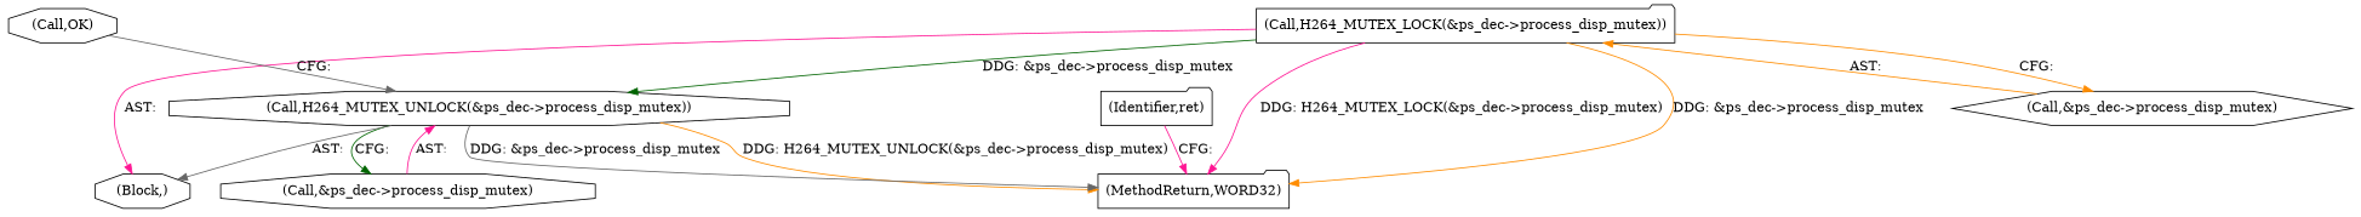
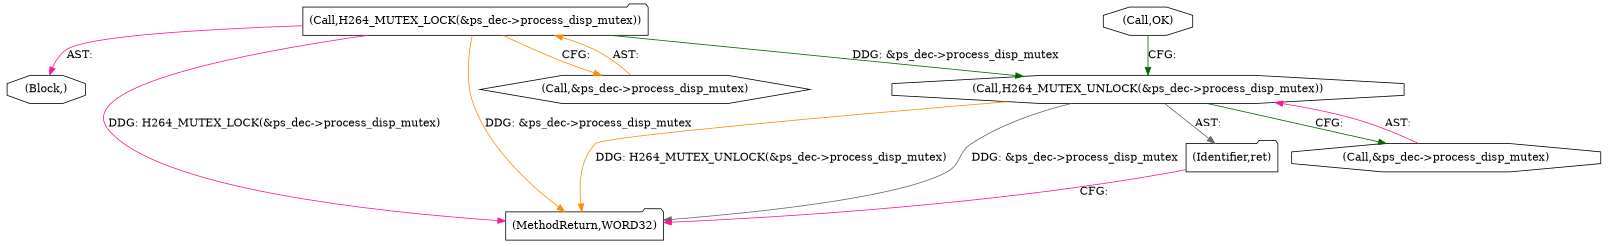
  digraph {
    node [shape=octagon]
    edge [color=darkorange]
    n1 [label="(Call,H264_MUTEX_UNLOCK(&ps_dec->process_disp_mutex))"]
    n2 [label="(Call,&ps_dec->process_disp_mutex)"]
    n3 [label="(Block,)"]
    n4 [label="(MethodReturn,WORD32)" shape=folder]
    n5 [label="(Call,H264_MUTEX_LOCK(&ps_dec->process_disp_mutex))" shape=folder]
    n6 [label="(Call,&ps_dec->process_disp_mutex)" shape=hexagon]
    n7 [label="(Identifier,ret)" shape=folder]
    n8 [label="(Call,OK)"]
    n1 -> n2 [color=darkgreen label="CFG: "]
-   n1 -> n3 [color=gray40 label="AST: "]
+   n1 -> n7 [color=gray40 label="AST: "]
    n1 -> n4 [label="DDG: H264_MUTEX_UNLOCK(&ps_dec->process_disp_mutex)"]
    n1 -> n4 [color=gray40 label="DDG: &ps_dec->process_disp_mutex"]
    n2 -> n1 [color=deeppink label="AST: "]
    n5 -> n1 [color=darkgreen label="DDG: &ps_dec->process_disp_mutex"]
    n5 -> n3 [color=deeppink label="AST: "]
    n5 -> n4 [color=deeppink label="DDG: H264_MUTEX_LOCK(&ps_dec->process_disp_mutex)"]
    n5 -> n4 [label="DDG: &ps_dec->process_disp_mutex"]
    n5 -> n6 [label="CFG: "]
    n6 -> n5 [label="AST: "]
    n7 -> n4 [color=deeppink label="CFG: "]
-   n8 -> n1 [color=gray40 label="CFG: "]
+   n8 -> n1 [color=darkgreen label="CFG: "]
  }
